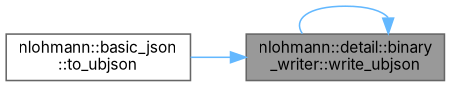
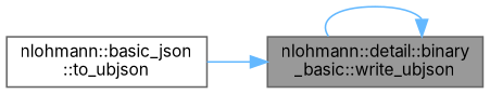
  digraph {
    rankdir=RL
    fontname=Inter
    node [fontname=Inter fontsize=10 shape=box style=filled]
    edge [color=steelblue1 dir=back fontname=Inter fontsize=10 labelfontname=Helvetica labelfontsize=10 style=solid]
-   n1 [color=gray40 fillcolor=grey60 fontcolor=black height=0.2 label="nlohmann::detail::binary\l_writer::write_ubjson" width=0.4]
+   n1 [color=gray40 fillcolor=grey60 fontcolor=black height=0.2 label="nlohmann::detail::binary\l_basic::write_ubjson" width=0.4]
    n2 [color=grey40 fillcolor=white height=0.2 label="nlohmann::basic_json\l::to_ubjson" width=0.4]
    n1 -> n1
    n1 -> n2
  }
